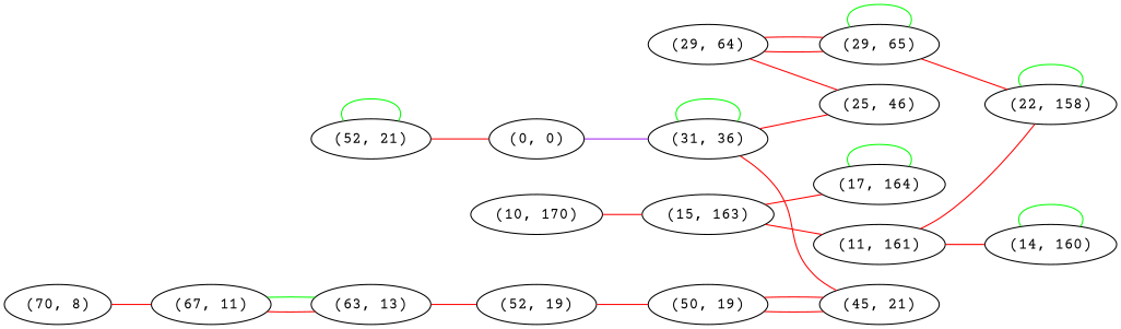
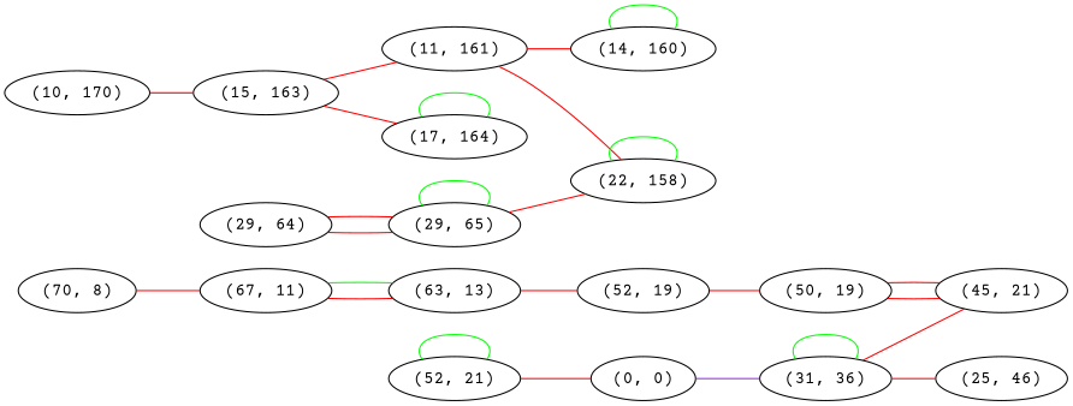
  graph {
    fontname="Courier Prime"
    rankdir=LR
    node [fontname="Courier Prime"]
    edge [color=red fontname="Courier Prime" weight=1]
    "(0, 0)"
    "(31, 36)"
    "(25, 46)"
    "(45, 21)"
    "(52, 21)"
    "(52, 19)"
    "(50, 19)"
    "(70, 8)"
    "(67, 11)"
    "(63, 13)"
    "(10, 170)"
    "(15, 163)"
    n13 [label="(11, 161)"]
    "(17, 164)"
    "(14, 160)"
    "(22, 158)"
    "(29, 64)"
    "(29, 65)"
    "(0, 0)" -- "(31, 36)" [color=purple weight=4]
    "(31, 36)" -- "(31, 36)" [color=green weight=2]
    "(31, 36)" -- "(25, 46)"
    "(31, 36)" -- "(45, 21)"
    "(52, 21)" -- "(0, 0)"
    "(52, 21)" -- "(52, 21)" [color=green weight=2]
    "(52, 19)" -- "(50, 19)"
    "(50, 19)" -- "(45, 21)"
    "(50, 19)" -- "(45, 21)"
    "(70, 8)" -- "(67, 11)"
    "(67, 11)" -- "(63, 13)"
    "(67, 11)" -- "(63, 13)" [color=green weight=2]
    "(63, 13)" -- "(52, 19)"
    "(10, 170)" -- "(15, 163)"
    "(15, 163)" -- n13
    "(15, 163)" -- "(17, 164)"
    n13 -- "(14, 160)"
    n13 -- "(22, 158)"
    "(17, 164)" -- "(17, 164)" [color=green weight=2]
    "(14, 160)" -- "(14, 160)" [color=green weight=2]
    "(22, 158)" -- "(22, 158)" [color=green weight=2]
-   "(29, 64)" -- "(25, 46)"
    "(29, 64)" -- "(29, 65)"
    "(29, 64)" -- "(29, 65)"
    "(29, 65)" -- "(22, 158)"
    "(29, 65)" -- "(29, 65)" [color=green weight=2]
  }
